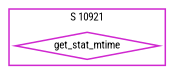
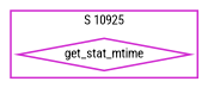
  digraph {
    fontname="Roboto Condensed"
    n1 [color="#D028D0" label=get_stat_mtime shape=diamond style=bold fontname="Roboto Condensed"]
    subgraph cluster_1 {
      color="#D028D0"
-     label="S 10921"
+     label="S 10925"
      style=bold
      n1
    }
  }
